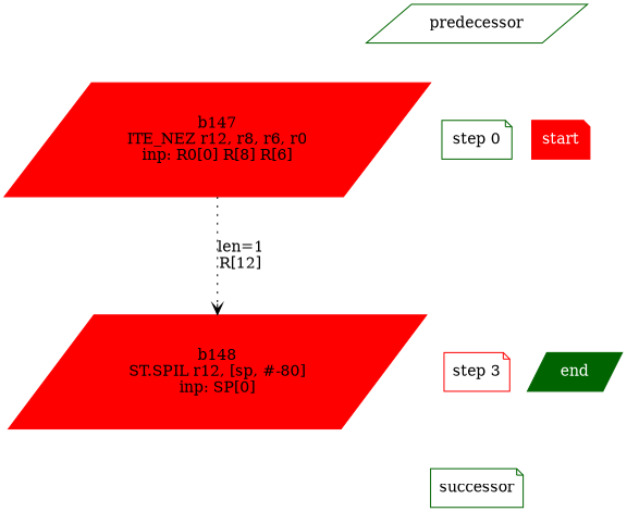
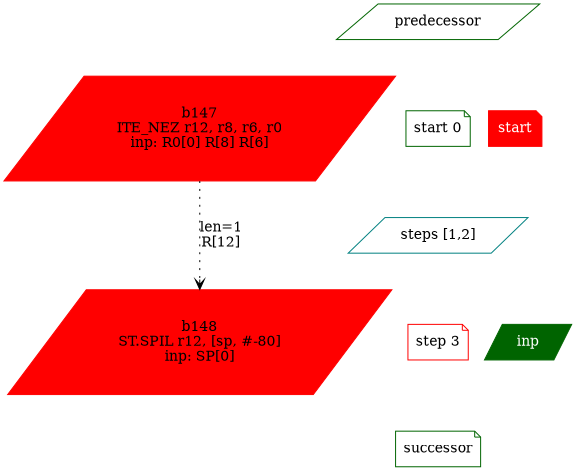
  digraph {
    node [color=red shape=parallelogram]
    edge [style=invis weight=9000]
    n1 [fontcolor=black label="b147\nITE_NEZ r12, r8, r6, r0\ninp: R0[0] R[8] R[6]" style=filled]
-   n2 [color=darkgreen label="step 0" shape=note]
+   n2 [color=darkgreen label="start 0" shape=note]
    n3 [fontcolor=black label="b148\nST.SPIL r12, [sp, #-80]\ninp: SP[0]" style=filled]
    n4 [label="step 3" shape=note]
    n5 [fontcolor=white label=start shape=note style=filled]
-   n6 [color=darkgreen fontcolor=white label=end style=filled]
+   n6 [color=darkgreen fontcolor=white label=inp style=filled]
+   n7 [color=teal label="steps [1,2]"]
    n8 [color=darkgreen label=successor shape=note]
    n9 [color=darkgreen label=predecessor]
    subgraph sub_1 {
      rank=same
      n1
      n2
    }
    subgraph sub_2 {
      rank=same
      n3
      n4
    }
    subgraph sub_3 {
      rank=same
      n2
      n5
    }
    subgraph sub_4 {
      rank=same
      n4
      n6
    }
    n1 -> n3 [arrowhead=vee color=black fontcolor=black label="len=1\nR[12]" style=dotted weight=1000]
+   n2 -> n7
    n4 -> n8
+   n7 -> n4
    n9 -> n2
  }
